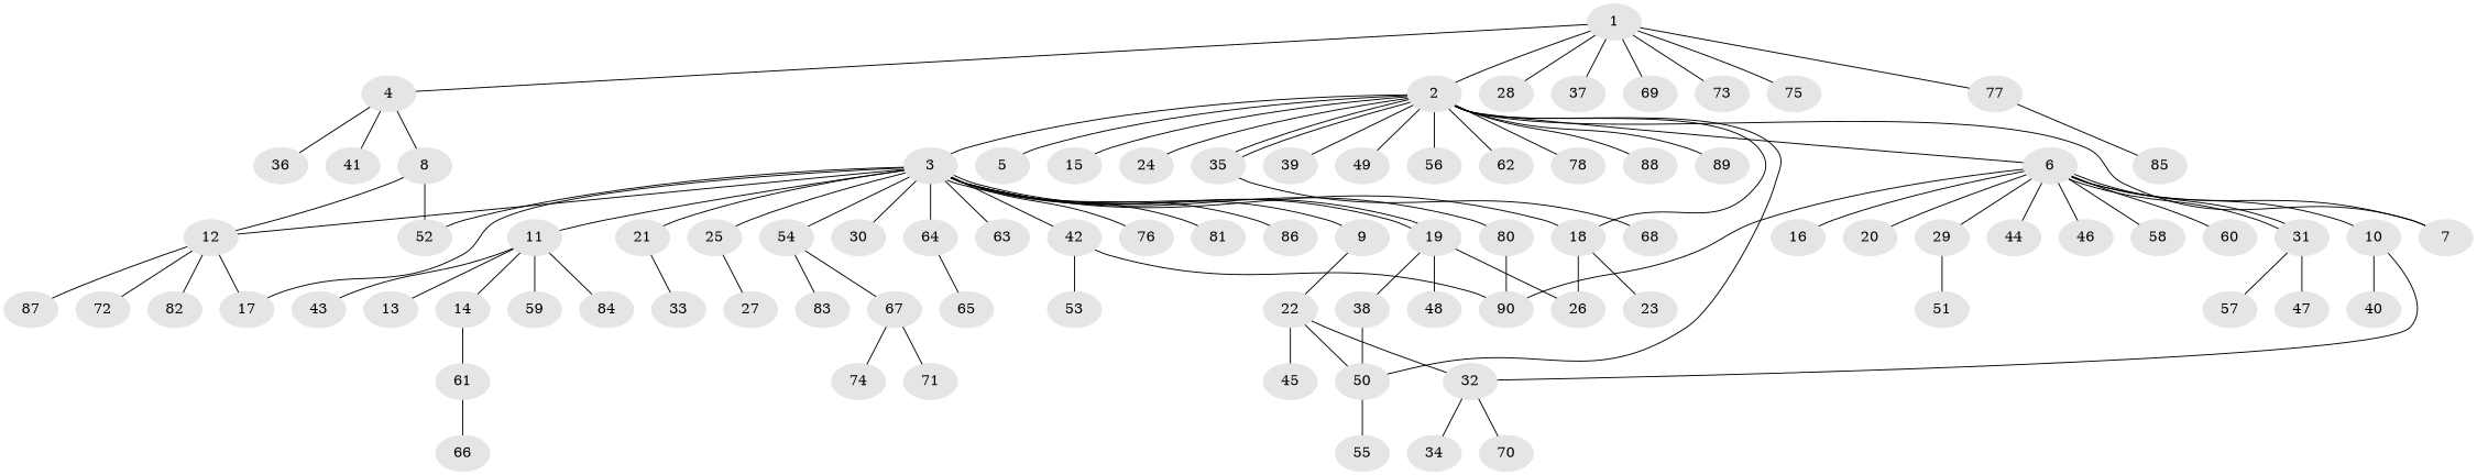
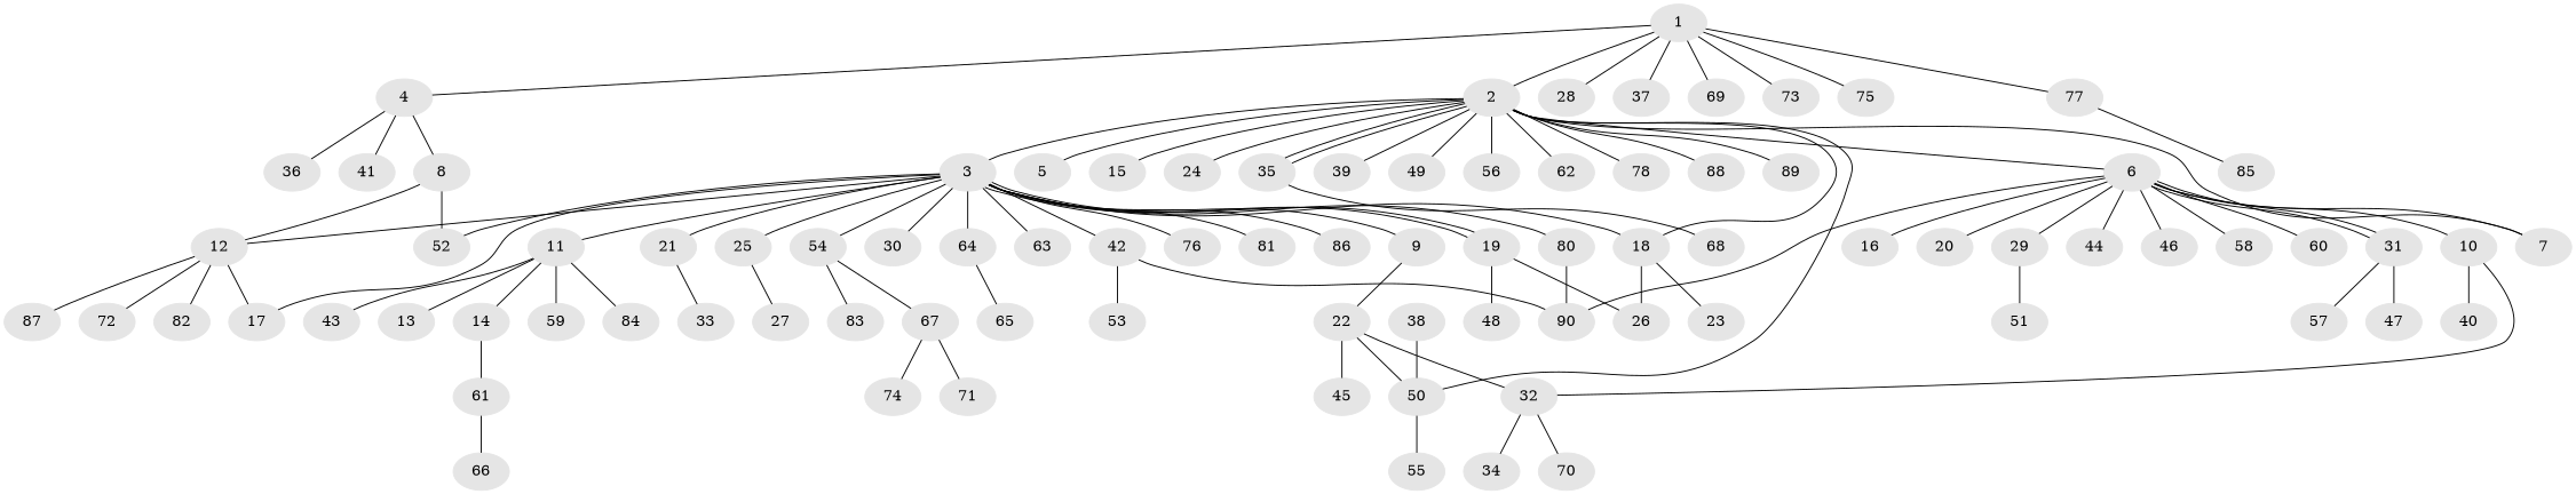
  graph {
    node [color=gray90 style=filled]
    1
    2
    4
    28
    37
    69
    73
    75
    77
    3
    5
    6
    7
    15
    18
    24
    35
    39
    49
    50
    56
    62
    78
    88
    89
    8
    36
    41
    85
    9
    11
    12
    19
    21
    25
    30
    42
    52
    54
    63
    64
    76
    80
    81
    86
    17
    10
    16
    20
    29
    31
    44
    46
    58
    60
    90
    23
    26
    68
    55
    22
    43
    13
    14
    59
    84
    72
    82
    87
    38
    48
    33
    27
    53
    67
    83
    65
    32
    40
    51
    47
    57
    45
    34
    70
    61
    66
    71
    74
    1 -- 2
    1 -- 4
    1 -- 28
    1 -- 37
    1 -- 69
    1 -- 73
    1 -- 75
    1 -- 77
    2 -- 3
    2 -- 5
    2 -- 6
    2 -- 7
    2 -- 15
    2 -- 18
    2 -- 24
    2 -- 35
    2 -- 35
    2 -- 39
    2 -- 49
    2 -- 50
    2 -- 56
    2 -- 62
    2 -- 78
    2 -- 88
    2 -- 89
    4 -- 8
    4 -- 36
    4 -- 41
    77 -- 85
    3 -- 18
    3 -- 9
    3 -- 11
    3 -- 12
    3 -- 19
    3 -- 19
    3 -- 21
    3 -- 25
    3 -- 30
    3 -- 42
    3 -- 52
    3 -- 54
    3 -- 63
    3 -- 64
    3 -- 76
    3 -- 80
    3 -- 81
    3 -- 86
    3 -- 17
    6 -- 7
    6 -- 10
    6 -- 16
    6 -- 20
    6 -- 29
    6 -- 31
    6 -- 31
    6 -- 44
    6 -- 46
    6 -- 58
    6 -- 60
    6 -- 90
    18 -- 23
    18 -- 26
    35 -- 68
    50 -- 55
    8 -- 12
    8 -- 52
    9 -- 22
    11 -- 43
    11 -- 13
    11 -- 14
    11 -- 59
    11 -- 84
    12 -- 17
    12 -- 72
    12 -- 82
    12 -- 87
    19 -- 26
-   19 -- 38
    19 -- 48
    21 -- 33
    25 -- 27
    42 -- 90
    42 -- 53
    54 -- 67
    54 -- 83
    64 -- 65
    80 -- 90
    10 -- 32
    10 -- 40
    29 -- 51
    31 -- 47
    31 -- 57
    22 -- 50
    22 -- 32
    22 -- 45
    14 -- 61
    38 -- 50
    67 -- 71
    67 -- 74
    32 -- 34
    32 -- 70
    61 -- 66
  }
